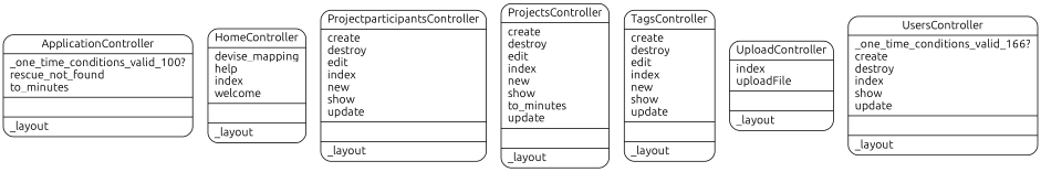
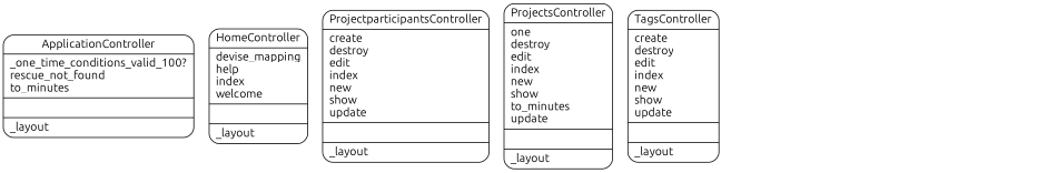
  digraph {
    splines=true
    fontname=Ubuntu
    node [shape=Mrecord fontname=Ubuntu]
    n1 [label="{ApplicationController|_one_time_conditions_valid_100?\lrescue_not_found\lto_minutes\l|\l|_layout\l}"]
    n2 [label="{HomeController|devise_mapping\lhelp\lindex\lwelcome\l|\l|_layout\l}"]
    n3 [label="{ProjectparticipantsController|create\ldestroy\ledit\lindex\lnew\lshow\lupdate\l|\l|_layout\l}"]
-   n4 [label="{ProjectsController|create\ldestroy\ledit\lindex\lnew\lshow\lto_minutes\lupdate\l|\l|_layout\l}"]
+   n4 [label="{ProjectsController|one\ldestroy\ledit\lindex\lnew\lshow\lto_minutes\lupdate\l|\l|_layout\l}"]
    n5 [label="{TagsController|create\ldestroy\ledit\lindex\lnew\lshow\lupdate\l|\l|_layout\l}"]
-   n6 [label="{UploadController|index\luploadFile\l|\l|_layout\l}"]
-   n7 [label="{UsersController|_one_time_conditions_valid_166?\lcreate\ldestroy\lindex\lshow\lupdate\l|\l|_layout\l}"]
  }
